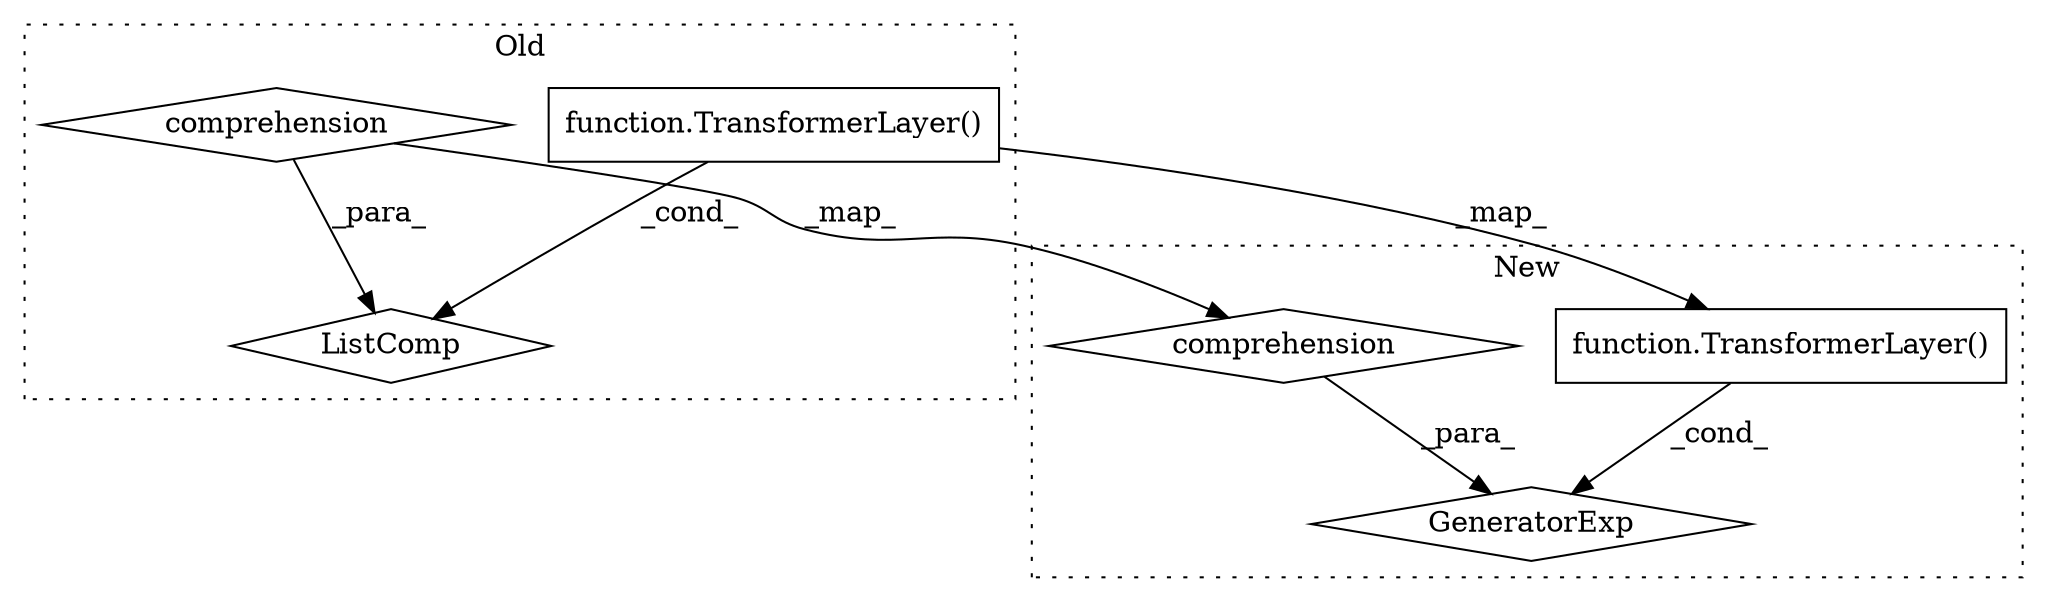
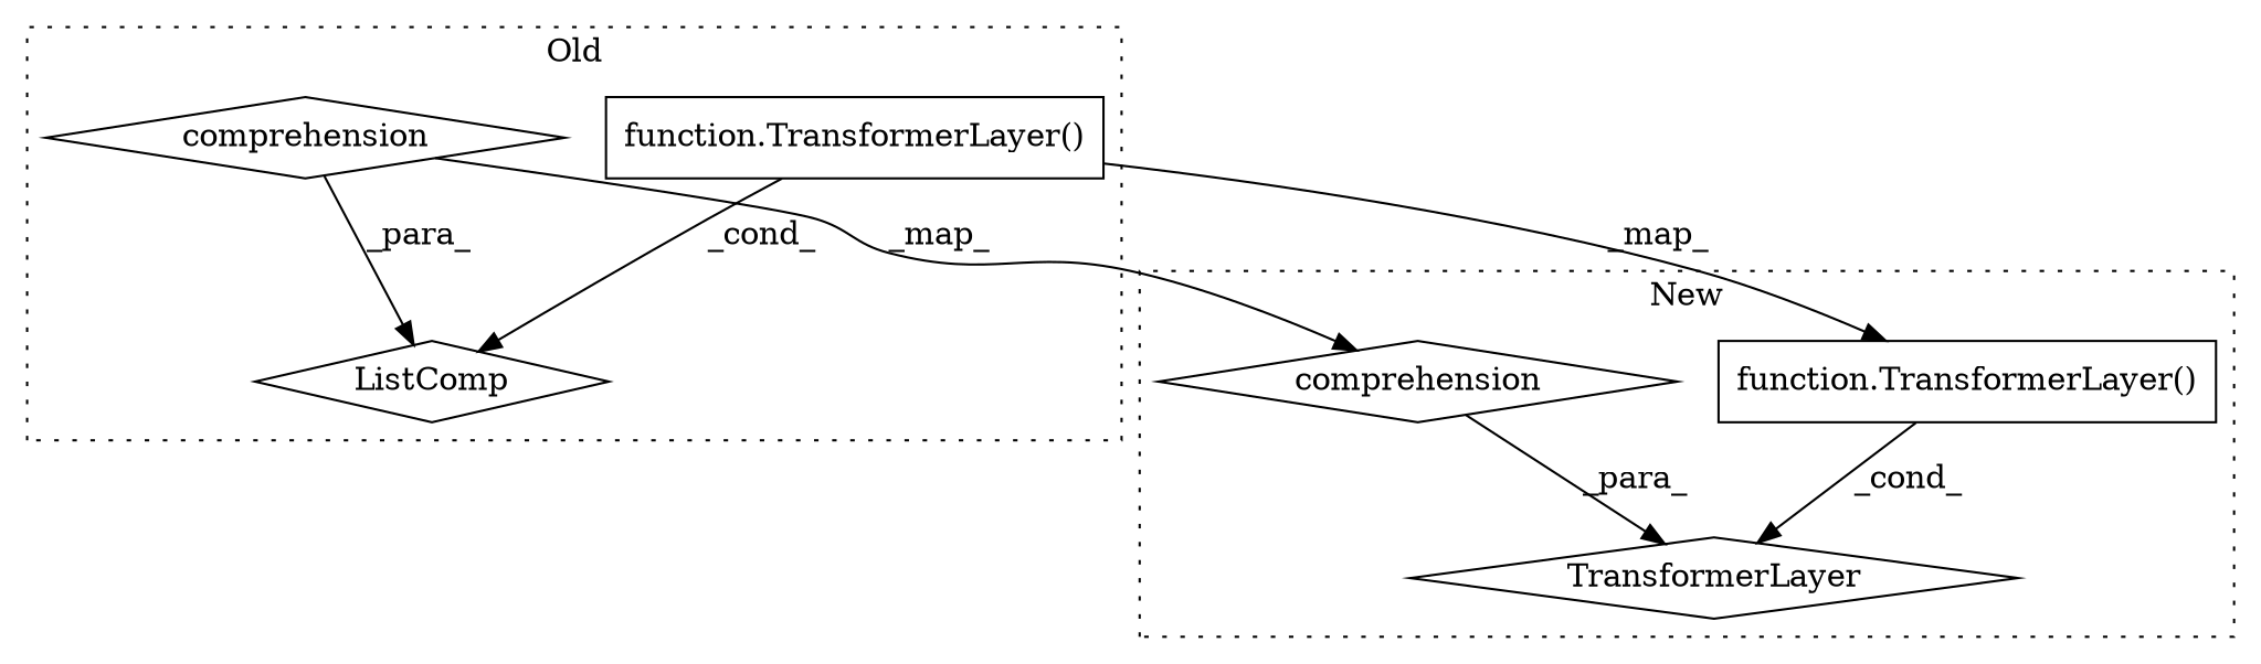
  digraph {
    node [a=45 l=60 shape=diamond]
    n1 [a=106 label=ListComp s=4050]
    n2 [l=3 label=comprehension s=4083]
    n3 [a=75 l="17,1" label="function.TransformerLayer()" s="4051,4081" shape=box]
-   n4 [a=55 label=GeneratorExp s=2371]
+   n4 [a=55 label=TransformerLayer s=2371]
    n5 [l=3 label=comprehension s=2404]
    n6 [a=75 l="17,1" label="function.TransformerLayer()" s="2372,2402" shape=box]
    subgraph cluster_1 {
      label=Old
      style=dotted
      n1
      n2
      n3
    }
    subgraph cluster_2 {
      label=New
      style=dotted
      n4
      n5
      n6
    }
    n2 -> n1 [label=_para_]
    n2 -> n5 [label=_map_]
    n3 -> n1 [label=_cond_]
    n3 -> n6 [label=_map_]
    n5 -> n4 [label=_para_]
    n6 -> n4 [label=_cond_]
  }
